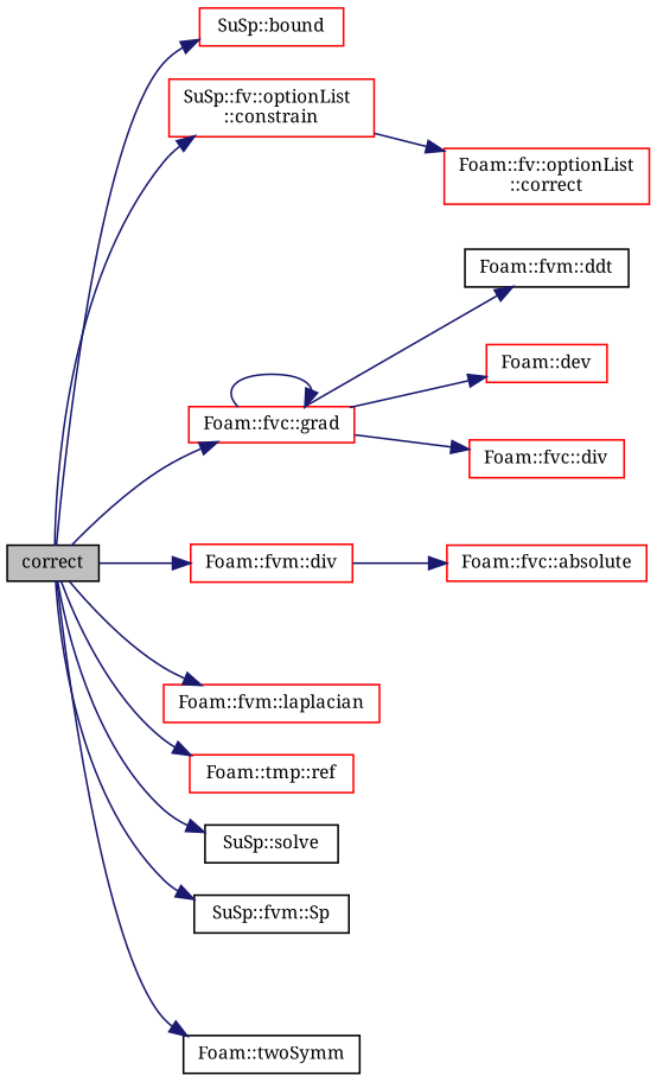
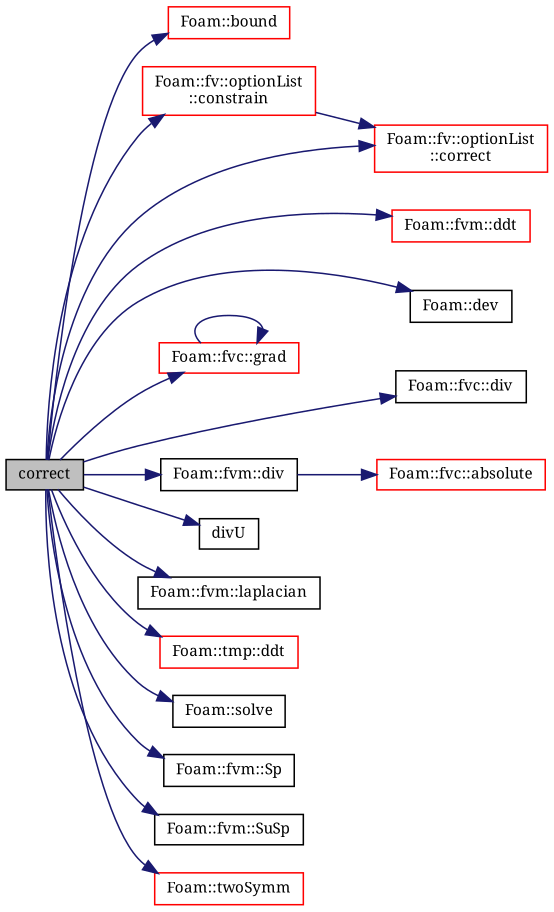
  digraph {
    fontname="Noto Serif"
    rankdir=LR
    node [color=red fontname="Noto Serif" fontsize=10 shape=record]
    edge [color=midnightblue fontname="Noto Serif" fontsize=10 labelfontname=Helvetica labelfontsize=10 style=solid]
    n1 [color=black fillcolor=grey75 fontcolor=black height=0.2 label=correct style=filled width=0.4]
-   n2 [height=0.2 label="SuSp::bound" width=0.4]
-   n3 [height=0.2 label="SuSp::fv::optionList\l::constrain" width=0.4]
+   n2 [height=0.2 label="Foam::bound" width=0.4]
+   n3 [height=0.2 label="Foam::fv::optionList\l::constrain" width=0.4]
    n4 [height=0.2 label="Foam::fv::optionList\l::correct" width=0.4]
-   n5 [color=black height=0.2 label="Foam::fvm::ddt" width=0.4]
-   n6 [height=0.2 label="Foam::dev" width=0.4]
-   n7 [height=0.2 label="Foam::fvm::div" width=0.4]
-   n8 [height=0.2 label="Foam::fvc::div" width=0.4]
+   n5 [height=0.2 label="Foam::fvm::ddt" width=0.4]
+   n6 [color=black height=0.2 label="Foam::dev" width=0.4]
+   n7 [color=black height=0.2 label="Foam::fvm::div" width=0.4]
+   n8 [color=black height=0.2 label="Foam::fvc::div" width=0.4]
+   n9 [color=black height=0.2 label=divU width=0.4]
    n10 [height=0.2 label="Foam::fvc::grad" width=0.4]
-   n11 [height=0.2 label="Foam::fvm::laplacian" width=0.4]
-   n12 [height=0.2 label="Foam::tmp::ref" width=0.4]
-   n13 [color=black height=0.2 label="SuSp::solve" width=0.4]
-   n14 [color=black height=0.2 label="SuSp::fvm::Sp" width=0.4]
-   n16 [color=black height=0.2 label="Foam::twoSymm" width=0.4]
+   n11 [color=black height=0.2 label="Foam::fvm::laplacian" width=0.4]
+   n12 [height=0.2 label="Foam::tmp::ddt" width=0.4]
+   n13 [color=black height=0.2 label="Foam::solve" width=0.4]
+   n14 [color=black height=0.2 label="Foam::fvm::Sp" width=0.4]
+   n15 [color=black height=0.2 label="Foam::fvm::SuSp" width=0.4]
+   n16 [height=0.2 label="Foam::twoSymm" width=0.4]
    n17 [height=0.2 label="Foam::fvc::absolute" width=0.4]
    n1 -> n2
    n1 -> n3
-   n10 -> n5
-   n10 -> n6
+   n1 -> n4
+   n1 -> n5
+   n1 -> n6
    n1 -> n7
-   n10 -> n8
+   n1 -> n8
+   n1 -> n9
    n1 -> n10
    n1 -> n11
    n1 -> n12
    n1 -> n13
    n1 -> n14
+   n1 -> n15
    n1 -> n16
    n3 -> n4
    n7 -> n17
    n10 -> n10
  }
